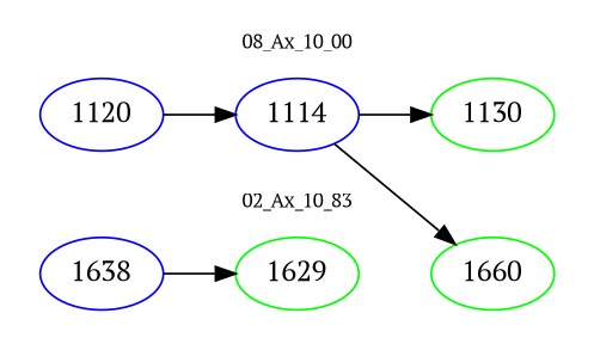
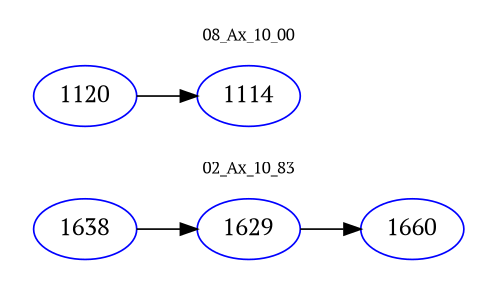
  digraph {
    fontname="PT Serif"
    rankdir=LR
    node [color=blue fontname="PT Serif"]
    edge [color=black fontname="PT Serif"]
    n1 [label=1120]
    n2 [label=1114]
-   n3 [color=green label=1130]
    n4 [label=1638]
-   n5 [color=green label=1629]
-   n6 [color=green label=1660]
+   n5 [label=1629]
+   n6 [label=1660]
    subgraph cluster_1 {
      color=white
      fontsize=10
      label="08_Ax_10_00"
      n1
      n2
-     n3
    }
    subgraph cluster_2 {
      color=white
      fontsize=10
      label="02_Ax_10_83"
      n4
      n5
      n6
    }
    n1 -> n2
-   n2 -> n3
    n4 -> n5
-   n2 -> n6
+   n5 -> n6
  }
